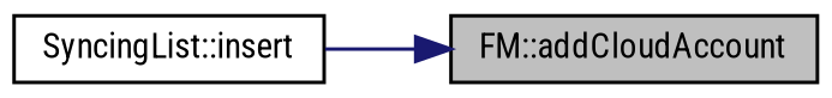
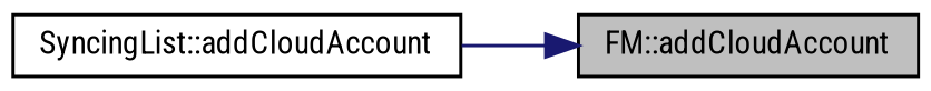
  digraph {
    rankdir=RL
    fontname="Roboto Condensed"
    node [color=black fontname="Roboto Condensed" fontsize=10 shape=record style=filled]
    n1 [fillcolor=grey75 fontcolor=black height=0.2 label="FM::addCloudAccount" width=0.4]
-   n2 [fillcolor=white height=0.2 label="SyncingList::insert" width=0.4]
+   n2 [fillcolor=white height=0.2 label="SyncingList::addCloudAccount" width=0.4]
    n1 -> n2 [color=midnightblue dir=back fontname="Roboto Condensed" fontsize=10 labelfontname=Helvetica labelfontsize=10 style=solid]
  }
